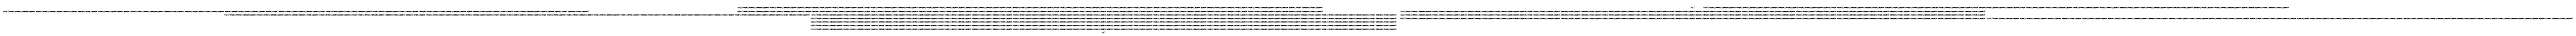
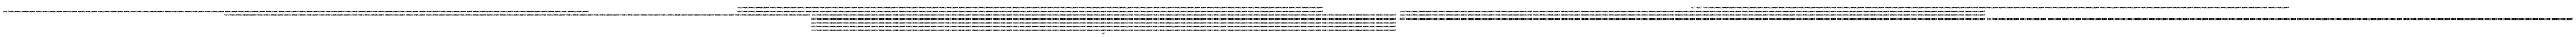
  digraph {
    node [shape=record]
    n1 [label="713006283 - [(DUPLICATES && SEQUENTIAL && !SHAREDCACHE && JECACHESIZE), (DUPLICATES && !SEQUENTIAL && !SHAREDCACHE && !JECACHESIZE), (!JECACHESIZE && !SHAREDCACHE), (SHAREDCACHE && !DUPLICATES && JECACHESIZE), (DUPLICATES && SEQUENTIAL && !JECACHESIZE), JECACHESIZE, (!JECACHESIZE && !DUPLICATES), (DUPLICATES && !SEQUENTIAL && !SHAREDCACHE && JECACHESIZE), (!SHAREDCACHE && DUPLICATES && JECACHESIZE), (!SHAREDCACHE && !DUPLICATES && JECACHESIZE), (DUPLICATES && !SEQUENTIAL && JECACHESIZE), (JECACHESIZE && SHAREDCACHE), (DUPLICATES && SEQUENTIAL && !SHAREDCACHE && !JECACHESIZE), (JECACHESIZE && DUPLICATES), (SHAREDCACHE && DUPLICATES && !JECACHESIZE), (JECACHESIZE && !SHAREDCACHE), (!JECACHESIZE && DUPLICATES), (DUPLICATES && SEQUENTIAL && JECACHESIZE), (DUPLICATES && !SEQUENTIAL && SHAREDCACHE && !JECACHESIZE), (DUPLICATES && SEQUENTIAL && SHAREDCACHE && JECACHESIZE), (DUPLICATES && !SEQUENTIAL && !JECACHESIZE), (!SHAREDCACHE && DUPLICATES && !JECACHESIZE), (DUPLICATES && SEQUENTIAL && SHAREDCACHE && !JECACHESIZE), !JECACHESIZE, (SHAREDCACHE && DUPLICATES && JECACHESIZE), (SHAREDCACHE && !DUPLICATES && !JECACHESIZE), (DUPLICATES && !SEQUENTIAL && SHAREDCACHE && JECACHESIZE), (!JECACHESIZE && SHAREDCACHE), (JECACHESIZE && !DUPLICATES), (!SHAREDCACHE && !DUPLICATES && !JECACHESIZE)]"]
    n2 [label="1866009661 - [(DUPLICATES && SEQUENTIAL && !SHAREDCACHE && JECACHESIZE), (DUPLICATES && !SEQUENTIAL && !SHAREDCACHE && !JECACHESIZE), (!JECACHESIZE && !SHAREDCACHE), (SHAREDCACHE && !DUPLICATES && JECACHESIZE), (DUPLICATES && SEQUENTIAL && !JECACHESIZE), JECACHESIZE, (!JECACHESIZE && !DUPLICATES), (DUPLICATES && !SEQUENTIAL && !SHAREDCACHE && JECACHESIZE), (!SHAREDCACHE && DUPLICATES && JECACHESIZE), (!SHAREDCACHE && !DUPLICATES && JECACHESIZE), (DUPLICATES && !SEQUENTIAL && JECACHESIZE), (JECACHESIZE && SHAREDCACHE), (DUPLICATES && SEQUENTIAL && !SHAREDCACHE && !JECACHESIZE), (JECACHESIZE && DUPLICATES), (SHAREDCACHE && DUPLICATES && !JECACHESIZE), (JECACHESIZE && !SHAREDCACHE), (!JECACHESIZE && DUPLICATES), (DUPLICATES && SEQUENTIAL && JECACHESIZE), (DUPLICATES && !SEQUENTIAL && SHAREDCACHE && !JECACHESIZE), (DUPLICATES && SEQUENTIAL && SHAREDCACHE && JECACHESIZE), (DUPLICATES && !SEQUENTIAL && !JECACHESIZE), (!SHAREDCACHE && DUPLICATES && !JECACHESIZE), (DUPLICATES && SEQUENTIAL && SHAREDCACHE && !JECACHESIZE), !JECACHESIZE, (SHAREDCACHE && DUPLICATES && JECACHESIZE), (SHAREDCACHE && !DUPLICATES && !JECACHESIZE), (DUPLICATES && !SEQUENTIAL && SHAREDCACHE && JECACHESIZE), (!JECACHESIZE && SHAREDCACHE), (JECACHESIZE && !DUPLICATES), (!SHAREDCACHE && !DUPLICATES && !JECACHESIZE)]"]
    n3 [label="1605159862 - [(DUPLICATES && SEQUENTIAL && !SHAREDCACHE && JECACHESIZE), (DUPLICATES && !SEQUENTIAL && !SHAREDCACHE && !JECACHESIZE), (!JECACHESIZE && !SHAREDCACHE), (SHAREDCACHE && !DUPLICATES && JECACHESIZE), (DUPLICATES && SEQUENTIAL && !JECACHESIZE), JECACHESIZE, (!JECACHESIZE && !DUPLICATES), (DUPLICATES && !SEQUENTIAL && !SHAREDCACHE && JECACHESIZE), (!SHAREDCACHE && DUPLICATES && JECACHESIZE), (!SHAREDCACHE && !DUPLICATES && JECACHESIZE), (DUPLICATES && !SEQUENTIAL && JECACHESIZE), (JECACHESIZE && SHAREDCACHE), (DUPLICATES && SEQUENTIAL && !SHAREDCACHE && !JECACHESIZE), (JECACHESIZE && DUPLICATES), (SHAREDCACHE && DUPLICATES && !JECACHESIZE), (JECACHESIZE && !SHAREDCACHE), (!JECACHESIZE && DUPLICATES), (DUPLICATES && SEQUENTIAL && JECACHESIZE), (DUPLICATES && !SEQUENTIAL && SHAREDCACHE && !JECACHESIZE), (DUPLICATES && SEQUENTIAL && SHAREDCACHE && JECACHESIZE), (DUPLICATES && !SEQUENTIAL && !JECACHESIZE), (!SHAREDCACHE && DUPLICATES && !JECACHESIZE), (DUPLICATES && SEQUENTIAL && SHAREDCACHE && !JECACHESIZE), !JECACHESIZE, (SHAREDCACHE && DUPLICATES && JECACHESIZE), (SHAREDCACHE && !DUPLICATES && !JECACHESIZE), (DUPLICATES && !SEQUENTIAL && SHAREDCACHE && JECACHESIZE), (!JECACHESIZE && SHAREDCACHE), (JECACHESIZE && !DUPLICATES), (!SHAREDCACHE && !DUPLICATES && !JECACHESIZE)]"]
    n4 [label="2065262483 - [(DUPLICATES && SEQUENTIAL && !SHAREDCACHE && JECACHESIZE), (DUPLICATES && !SEQUENTIAL && !SHAREDCACHE && !JECACHESIZE), (!JECACHESIZE && !SHAREDCACHE), (SHAREDCACHE && !DUPLICATES && JECACHESIZE), (DUPLICATES && SEQUENTIAL && !JECACHESIZE), JECACHESIZE, (!JECACHESIZE && !DUPLICATES), (DUPLICATES && !SEQUENTIAL && !SHAREDCACHE && JECACHESIZE), (!SHAREDCACHE && DUPLICATES && JECACHESIZE), (!SHAREDCACHE && !DUPLICATES && JECACHESIZE), (DUPLICATES && !SEQUENTIAL && JECACHESIZE), (JECACHESIZE && SHAREDCACHE), (DUPLICATES && SEQUENTIAL && !SHAREDCACHE && !JECACHESIZE), (JECACHESIZE && DUPLICATES), (SHAREDCACHE && DUPLICATES && !JECACHESIZE), (JECACHESIZE && !SHAREDCACHE), (!JECACHESIZE && DUPLICATES), (DUPLICATES && SEQUENTIAL && JECACHESIZE), (DUPLICATES && !SEQUENTIAL && SHAREDCACHE && !JECACHESIZE), (DUPLICATES && SEQUENTIAL && SHAREDCACHE && JECACHESIZE), (DUPLICATES && !SEQUENTIAL && !JECACHESIZE), (!SHAREDCACHE && DUPLICATES && !JECACHESIZE), (DUPLICATES && SEQUENTIAL && SHAREDCACHE && !JECACHESIZE), !JECACHESIZE, (SHAREDCACHE && DUPLICATES && JECACHESIZE), (SHAREDCACHE && !DUPLICATES && !JECACHESIZE), (DUPLICATES && !SEQUENTIAL && SHAREDCACHE && JECACHESIZE), (!JECACHESIZE && SHAREDCACHE), (JECACHESIZE && !DUPLICATES), (!SHAREDCACHE && !DUPLICATES && !JECACHESIZE)]"]
    n5 [label="287835128 - [(DUPLICATES && SEQUENTIAL && !SHAREDCACHE && JECACHESIZE), (DUPLICATES && !SEQUENTIAL && !SHAREDCACHE && !JECACHESIZE), (!JECACHESIZE && !SHAREDCACHE), (SHAREDCACHE && !DUPLICATES && JECACHESIZE), (DUPLICATES && SEQUENTIAL && !JECACHESIZE), JECACHESIZE, (!JECACHESIZE && !DUPLICATES), (DUPLICATES && !SEQUENTIAL && !SHAREDCACHE && JECACHESIZE), (!SHAREDCACHE && DUPLICATES && JECACHESIZE), (!SHAREDCACHE && !DUPLICATES && JECACHESIZE), (DUPLICATES && !SEQUENTIAL && JECACHESIZE), (JECACHESIZE && SHAREDCACHE), (DUPLICATES && SEQUENTIAL && !SHAREDCACHE && !JECACHESIZE), (JECACHESIZE && DUPLICATES), (SHAREDCACHE && DUPLICATES && !JECACHESIZE), (JECACHESIZE && !SHAREDCACHE), (!JECACHESIZE && DUPLICATES), (DUPLICATES && SEQUENTIAL && JECACHESIZE), (DUPLICATES && !SEQUENTIAL && SHAREDCACHE && !JECACHESIZE), (DUPLICATES && SEQUENTIAL && SHAREDCACHE && JECACHESIZE), (DUPLICATES && !SEQUENTIAL && !JECACHESIZE), (!SHAREDCACHE && DUPLICATES && !JECACHESIZE), (DUPLICATES && SEQUENTIAL && SHAREDCACHE && !JECACHESIZE), !JECACHESIZE, (SHAREDCACHE && DUPLICATES && JECACHESIZE), (SHAREDCACHE && !DUPLICATES && !JECACHESIZE), (DUPLICATES && !SEQUENTIAL && SHAREDCACHE && JECACHESIZE), (!JECACHESIZE && SHAREDCACHE), (JECACHESIZE && !DUPLICATES), (!SHAREDCACHE && !DUPLICATES && !JECACHESIZE)]"]
    n6 [label="1090308479 - [(DUPLICATES && SEQUENTIAL && !SHAREDCACHE && JECACHESIZE), (DUPLICATES && !SEQUENTIAL && !SHAREDCACHE && !JECACHESIZE), (!JECACHESIZE && !SHAREDCACHE), (SHAREDCACHE && !DUPLICATES && JECACHESIZE), (DUPLICATES && SEQUENTIAL && !JECACHESIZE), JECACHESIZE, (!JECACHESIZE && !DUPLICATES), (DUPLICATES && !SEQUENTIAL && !SHAREDCACHE && JECACHESIZE), (!SHAREDCACHE && DUPLICATES && JECACHESIZE), (!SHAREDCACHE && !DUPLICATES && JECACHESIZE), (DUPLICATES && !SEQUENTIAL && JECACHESIZE), (JECACHESIZE && SHAREDCACHE), (DUPLICATES && SEQUENTIAL && !SHAREDCACHE && !JECACHESIZE), (JECACHESIZE && DUPLICATES), (SHAREDCACHE && DUPLICATES && !JECACHESIZE), (JECACHESIZE && !SHAREDCACHE), (!JECACHESIZE && DUPLICATES), (DUPLICATES && SEQUENTIAL && JECACHESIZE), (DUPLICATES && !SEQUENTIAL && SHAREDCACHE && !JECACHESIZE), (DUPLICATES && SEQUENTIAL && SHAREDCACHE && JECACHESIZE), (DUPLICATES && !SEQUENTIAL && !JECACHESIZE), (!SHAREDCACHE && DUPLICATES && !JECACHESIZE), (DUPLICATES && SEQUENTIAL && SHAREDCACHE && !JECACHESIZE), !JECACHESIZE, (SHAREDCACHE && DUPLICATES && JECACHESIZE), (SHAREDCACHE && !DUPLICATES && !JECACHESIZE), (DUPLICATES && !SEQUENTIAL && SHAREDCACHE && JECACHESIZE), (!JECACHESIZE && SHAREDCACHE), (JECACHESIZE && !DUPLICATES), (!SHAREDCACHE && !DUPLICATES && !JECACHESIZE)]"]
    n7 [label="1367758412 - [(DUPLICATES && SEQUENTIAL && !SHAREDCACHE && JECACHESIZE), (DUPLICATES && !SEQUENTIAL && !SHAREDCACHE && !JECACHESIZE), (!JECACHESIZE && !SHAREDCACHE), (SHAREDCACHE && !DUPLICATES && JECACHESIZE), (DUPLICATES && SEQUENTIAL && !JECACHESIZE), JECACHESIZE, (!JECACHESIZE && !DUPLICATES), (DUPLICATES && !SEQUENTIAL && !SHAREDCACHE && JECACHESIZE), (!SHAREDCACHE && DUPLICATES && JECACHESIZE), (!SHAREDCACHE && !DUPLICATES && JECACHESIZE), (DUPLICATES && !SEQUENTIAL && JECACHESIZE), (JECACHESIZE && SHAREDCACHE), (DUPLICATES && SEQUENTIAL && !SHAREDCACHE && !JECACHESIZE), (JECACHESIZE && DUPLICATES), (SHAREDCACHE && DUPLICATES && !JECACHESIZE), (JECACHESIZE && !SHAREDCACHE), (!JECACHESIZE && DUPLICATES), (DUPLICATES && SEQUENTIAL && JECACHESIZE), (DUPLICATES && !SEQUENTIAL && SHAREDCACHE && !JECACHESIZE), (DUPLICATES && SEQUENTIAL && SHAREDCACHE && JECACHESIZE), (DUPLICATES && !SEQUENTIAL && !JECACHESIZE), (!SHAREDCACHE && DUPLICATES && !JECACHESIZE), (DUPLICATES && SEQUENTIAL && SHAREDCACHE && !JECACHESIZE), !JECACHESIZE, (SHAREDCACHE && DUPLICATES && JECACHESIZE), (SHAREDCACHE && !DUPLICATES && !JECACHESIZE), (DUPLICATES && !SEQUENTIAL && SHAREDCACHE && JECACHESIZE), (!JECACHESIZE && SHAREDCACHE), (JECACHESIZE && !DUPLICATES), (!SHAREDCACHE && !DUPLICATES && !JECACHESIZE)]"]
    n8 [label="1972327413 - [(DUPLICATES && SEQUENTIAL && !SHAREDCACHE && JECACHESIZE), (DUPLICATES && !SEQUENTIAL && !SHAREDCACHE && !JECACHESIZE), (!JECACHESIZE && !SHAREDCACHE), (SHAREDCACHE && !DUPLICATES && JECACHESIZE), (DUPLICATES && SEQUENTIAL && !JECACHESIZE), JECACHESIZE, (!JECACHESIZE && !DUPLICATES), (DUPLICATES && !SEQUENTIAL && !SHAREDCACHE && JECACHESIZE), (!SHAREDCACHE && DUPLICATES && JECACHESIZE), (!SHAREDCACHE && !DUPLICATES && JECACHESIZE), (DUPLICATES && !SEQUENTIAL && JECACHESIZE), (JECACHESIZE && SHAREDCACHE), (DUPLICATES && SEQUENTIAL && !SHAREDCACHE && !JECACHESIZE), (JECACHESIZE && DUPLICATES), (SHAREDCACHE && DUPLICATES && !JECACHESIZE), (JECACHESIZE && !SHAREDCACHE), (!JECACHESIZE && DUPLICATES), (DUPLICATES && SEQUENTIAL && JECACHESIZE), (DUPLICATES && !SEQUENTIAL && SHAREDCACHE && !JECACHESIZE), (DUPLICATES && SEQUENTIAL && SHAREDCACHE && JECACHESIZE), (DUPLICATES && !SEQUENTIAL && !JECACHESIZE), (!SHAREDCACHE && DUPLICATES && !JECACHESIZE), (DUPLICATES && SEQUENTIAL && SHAREDCACHE && !JECACHESIZE), !JECACHESIZE, (SHAREDCACHE && DUPLICATES && JECACHESIZE), (SHAREDCACHE && !DUPLICATES && !JECACHESIZE), (DUPLICATES && !SEQUENTIAL && SHAREDCACHE && JECACHESIZE), (!JECACHESIZE && SHAREDCACHE), (JECACHESIZE && !DUPLICATES), (!SHAREDCACHE && !DUPLICATES && !JECACHESIZE)]"]
    n9 [label="208543690 - [(DUPLICATES && SEQUENTIAL && !SHAREDCACHE && JECACHESIZE), (DUPLICATES && !SEQUENTIAL && !SHAREDCACHE && !JECACHESIZE), (!JECACHESIZE && !SHAREDCACHE), (SHAREDCACHE && !DUPLICATES && JECACHESIZE), (DUPLICATES && SEQUENTIAL && !JECACHESIZE), JECACHESIZE, (!JECACHESIZE && !DUPLICATES), (DUPLICATES && !SEQUENTIAL && !SHAREDCACHE && JECACHESIZE), (!SHAREDCACHE && DUPLICATES && JECACHESIZE), (!SHAREDCACHE && !DUPLICATES && JECACHESIZE), (DUPLICATES && !SEQUENTIAL && JECACHESIZE), (JECACHESIZE && SHAREDCACHE), (DUPLICATES && SEQUENTIAL && !SHAREDCACHE && !JECACHESIZE), (JECACHESIZE && DUPLICATES), (SHAREDCACHE && DUPLICATES && !JECACHESIZE), (JECACHESIZE && !SHAREDCACHE), (!JECACHESIZE && DUPLICATES), (DUPLICATES && SEQUENTIAL && JECACHESIZE), (DUPLICATES && !SEQUENTIAL && SHAREDCACHE && !JECACHESIZE), (DUPLICATES && SEQUENTIAL && SHAREDCACHE && JECACHESIZE), (DUPLICATES && !SEQUENTIAL && !JECACHESIZE), (!SHAREDCACHE && DUPLICATES && !JECACHESIZE), (DUPLICATES && SEQUENTIAL && SHAREDCACHE && !JECACHESIZE), !JECACHESIZE, (SHAREDCACHE && DUPLICATES && JECACHESIZE), (SHAREDCACHE && !DUPLICATES && !JECACHESIZE), (DUPLICATES && !SEQUENTIAL && SHAREDCACHE && JECACHESIZE), (!JECACHESIZE && SHAREDCACHE), (JECACHESIZE && !DUPLICATES), (!SHAREDCACHE && !DUPLICATES && !JECACHESIZE)]"]
    n10 [label="165911884 - [(DUPLICATES && SEQUENTIAL && !SHAREDCACHE && JECACHESIZE), (DUPLICATES && !SEQUENTIAL && !SHAREDCACHE && !JECACHESIZE), (!JECACHESIZE && !SHAREDCACHE), (SHAREDCACHE && !DUPLICATES && JECACHESIZE), (DUPLICATES && SEQUENTIAL && !JECACHESIZE), JECACHESIZE, (!JECACHESIZE && !DUPLICATES), (DUPLICATES && !SEQUENTIAL && !SHAREDCACHE && JECACHESIZE), (!SHAREDCACHE && DUPLICATES && JECACHESIZE), (!SHAREDCACHE && !DUPLICATES && JECACHESIZE), (DUPLICATES && !SEQUENTIAL && JECACHESIZE), (JECACHESIZE && SHAREDCACHE), (DUPLICATES && SEQUENTIAL && !SHAREDCACHE && !JECACHESIZE), (JECACHESIZE && DUPLICATES), (SHAREDCACHE && DUPLICATES && !JECACHESIZE), (JECACHESIZE && !SHAREDCACHE), (!JECACHESIZE && DUPLICATES), (DUPLICATES && SEQUENTIAL && JECACHESIZE), (DUPLICATES && !SEQUENTIAL && SHAREDCACHE && !JECACHESIZE), (DUPLICATES && SEQUENTIAL && SHAREDCACHE && JECACHESIZE), (DUPLICATES && !SEQUENTIAL && !JECACHESIZE), (!SHAREDCACHE && DUPLICATES && !JECACHESIZE), (DUPLICATES && SEQUENTIAL && SHAREDCACHE && !JECACHESIZE), !JECACHESIZE, (SHAREDCACHE && DUPLICATES && JECACHESIZE), (SHAREDCACHE && !DUPLICATES && !JECACHESIZE), (DUPLICATES && !SEQUENTIAL && SHAREDCACHE && JECACHESIZE), (!JECACHESIZE && SHAREDCACHE), (JECACHESIZE && !DUPLICATES), (!SHAREDCACHE && !DUPLICATES && !JECACHESIZE)]"]
    n11 [label="2124716248 - [(DUPLICATES && SEQUENTIAL && !SHAREDCACHE && JECACHESIZE), (DUPLICATES && !SEQUENTIAL && !SHAREDCACHE && !JECACHESIZE), (!JECACHESIZE && !SHAREDCACHE), (SHAREDCACHE && !DUPLICATES && JECACHESIZE), (DUPLICATES && SEQUENTIAL && !JECACHESIZE), JECACHESIZE, (!JECACHESIZE && !DUPLICATES), (DUPLICATES && !SEQUENTIAL && !SHAREDCACHE && JECACHESIZE), (!SHAREDCACHE && DUPLICATES && JECACHESIZE), (!SHAREDCACHE && !DUPLICATES && JECACHESIZE), (DUPLICATES && !SEQUENTIAL && JECACHESIZE), (JECACHESIZE && SHAREDCACHE), (DUPLICATES && SEQUENTIAL && !SHAREDCACHE && !JECACHESIZE), (JECACHESIZE && DUPLICATES), (SHAREDCACHE && DUPLICATES && !JECACHESIZE), (JECACHESIZE && !SHAREDCACHE), (!JECACHESIZE && DUPLICATES), (DUPLICATES && SEQUENTIAL && JECACHESIZE), (DUPLICATES && !SEQUENTIAL && SHAREDCACHE && !JECACHESIZE), (DUPLICATES && SEQUENTIAL && SHAREDCACHE && JECACHESIZE), (DUPLICATES && !SEQUENTIAL && !JECACHESIZE), (!SHAREDCACHE && DUPLICATES && !JECACHESIZE), (DUPLICATES && SEQUENTIAL && SHAREDCACHE && !JECACHESIZE), !JECACHESIZE, (SHAREDCACHE && DUPLICATES && JECACHESIZE), (SHAREDCACHE && !DUPLICATES && !JECACHESIZE), (DUPLICATES && !SEQUENTIAL && SHAREDCACHE && JECACHESIZE), (!JECACHESIZE && SHAREDCACHE), (JECACHESIZE && !DUPLICATES), (!SHAREDCACHE && !DUPLICATES && !JECACHESIZE)]"]
    n12 [label="exit - []"]
    n13 [label="entry - []"]
    n14 [label="512132705 - [(DUPLICATES && SEQUENTIAL && !SHAREDCACHE && JECACHESIZE), (DUPLICATES && !SEQUENTIAL && !SHAREDCACHE && !JECACHESIZE), (!JECACHESIZE && !SHAREDCACHE), (SHAREDCACHE && !DUPLICATES && JECACHESIZE), (DUPLICATES && SEQUENTIAL && !JECACHESIZE), JECACHESIZE, (!JECACHESIZE && !DUPLICATES), (DUPLICATES && !SEQUENTIAL && !SHAREDCACHE && JECACHESIZE), (!SHAREDCACHE && DUPLICATES && JECACHESIZE), (!SHAREDCACHE && !DUPLICATES && JECACHESIZE), (DUPLICATES && !SEQUENTIAL && JECACHESIZE), (JECACHESIZE && SHAREDCACHE), (DUPLICATES && SEQUENTIAL && !SHAREDCACHE && !JECACHESIZE), (JECACHESIZE && DUPLICATES), (SHAREDCACHE && DUPLICATES && !JECACHESIZE), (JECACHESIZE && !SHAREDCACHE), (!JECACHESIZE && DUPLICATES), (DUPLICATES && SEQUENTIAL && JECACHESIZE), (DUPLICATES && !SEQUENTIAL && SHAREDCACHE && !JECACHESIZE), (DUPLICATES && SEQUENTIAL && SHAREDCACHE && JECACHESIZE), (DUPLICATES && !SEQUENTIAL && !JECACHESIZE), (!SHAREDCACHE && DUPLICATES && !JECACHESIZE), (DUPLICATES && SEQUENTIAL && SHAREDCACHE && !JECACHESIZE), !JECACHESIZE, (SHAREDCACHE && DUPLICATES && JECACHESIZE), (SHAREDCACHE && !DUPLICATES && !JECACHESIZE), (DUPLICATES && !SEQUENTIAL && SHAREDCACHE && JECACHESIZE), (!JECACHESIZE && SHAREDCACHE), (JECACHESIZE && !DUPLICATES), (!SHAREDCACHE && !DUPLICATES && !JECACHESIZE)]"]
+   n15 [label="1798856974 - []"]
    n16 [label="1391518109 - [(DUPLICATES && SEQUENTIAL && !SHAREDCACHE && JECACHESIZE), (DUPLICATES && !SEQUENTIAL && !SHAREDCACHE && !JECACHESIZE), (!JECACHESIZE && !SHAREDCACHE), (SHAREDCACHE && !DUPLICATES && JECACHESIZE), (DUPLICATES && SEQUENTIAL && !JECACHESIZE), JECACHESIZE, (!JECACHESIZE && !DUPLICATES), (DUPLICATES && !SEQUENTIAL && !SHAREDCACHE && JECACHESIZE), (!SHAREDCACHE && DUPLICATES && JECACHESIZE), (!SHAREDCACHE && !DUPLICATES && JECACHESIZE), (DUPLICATES && !SEQUENTIAL && JECACHESIZE), (JECACHESIZE && SHAREDCACHE), (DUPLICATES && SEQUENTIAL && !SHAREDCACHE && !JECACHESIZE), (JECACHESIZE && DUPLICATES), (SHAREDCACHE && DUPLICATES && !JECACHESIZE), (JECACHESIZE && !SHAREDCACHE), (!JECACHESIZE && DUPLICATES), (DUPLICATES && SEQUENTIAL && JECACHESIZE), (DUPLICATES && !SEQUENTIAL && SHAREDCACHE && !JECACHESIZE), (DUPLICATES && SEQUENTIAL && SHAREDCACHE && JECACHESIZE), (DUPLICATES && !SEQUENTIAL && !JECACHESIZE), (!SHAREDCACHE && DUPLICATES && !JECACHESIZE), (DUPLICATES && SEQUENTIAL && SHAREDCACHE && !JECACHESIZE), !JECACHESIZE, (SHAREDCACHE && DUPLICATES && JECACHESIZE), (SHAREDCACHE && !DUPLICATES && !JECACHESIZE), (DUPLICATES && !SEQUENTIAL && SHAREDCACHE && JECACHESIZE), (!JECACHESIZE && SHAREDCACHE), (JECACHESIZE && !DUPLICATES), (!SHAREDCACHE && !DUPLICATES && !JECACHESIZE)]"]
    n17 [label="1908108290 - [(DUPLICATES && SEQUENTIAL && !SHAREDCACHE && JECACHESIZE), (DUPLICATES && !SEQUENTIAL && !SHAREDCACHE && !JECACHESIZE), (!JECACHESIZE && !SHAREDCACHE), (SHAREDCACHE && !DUPLICATES && JECACHESIZE), (DUPLICATES && SEQUENTIAL && !JECACHESIZE), JECACHESIZE, (!JECACHESIZE && !DUPLICATES), (DUPLICATES && !SEQUENTIAL && !SHAREDCACHE && JECACHESIZE), (!SHAREDCACHE && DUPLICATES && JECACHESIZE), (!SHAREDCACHE && !DUPLICATES && JECACHESIZE), (DUPLICATES && !SEQUENTIAL && JECACHESIZE), (JECACHESIZE && SHAREDCACHE), (DUPLICATES && SEQUENTIAL && !SHAREDCACHE && !JECACHESIZE), (JECACHESIZE && DUPLICATES), (SHAREDCACHE && DUPLICATES && !JECACHESIZE), (JECACHESIZE && !SHAREDCACHE), (!JECACHESIZE && DUPLICATES), (DUPLICATES && SEQUENTIAL && JECACHESIZE), (DUPLICATES && !SEQUENTIAL && SHAREDCACHE && !JECACHESIZE), (DUPLICATES && SEQUENTIAL && SHAREDCACHE && JECACHESIZE), (DUPLICATES && !SEQUENTIAL && !JECACHESIZE), (!SHAREDCACHE && DUPLICATES && !JECACHESIZE), (DUPLICATES && SEQUENTIAL && SHAREDCACHE && !JECACHESIZE), !JECACHESIZE, (SHAREDCACHE && DUPLICATES && JECACHESIZE), (SHAREDCACHE && !DUPLICATES && !JECACHESIZE), (DUPLICATES && !SEQUENTIAL && SHAREDCACHE && JECACHESIZE), (!JECACHESIZE && SHAREDCACHE), (JECACHESIZE && !DUPLICATES), (!SHAREDCACHE && !DUPLICATES && !JECACHESIZE)]"]
    n1 -> n2
    n1 -> n3
    n2 -> n4
    n3 -> n8
    n3 -> n10
    n4 -> n1
    n4 -> n9
    n5 -> n6
    n5 -> n7
    n6 -> n5
    n7 -> n4
    n8 -> n4
    n9 -> n11
    n10 -> n16
    n11 -> n12
    n13 -> n14
    n14 -> n5
    n16 -> n4
  }
